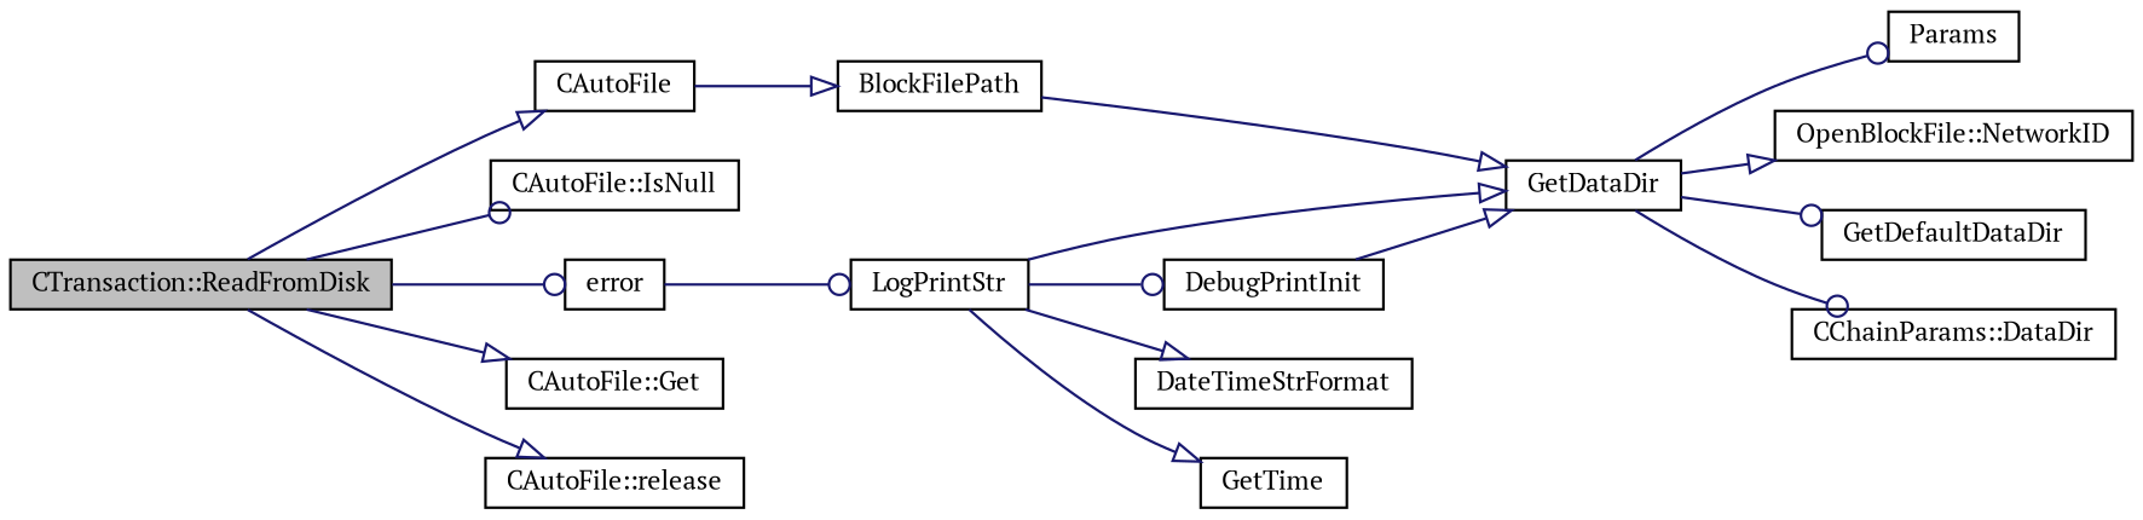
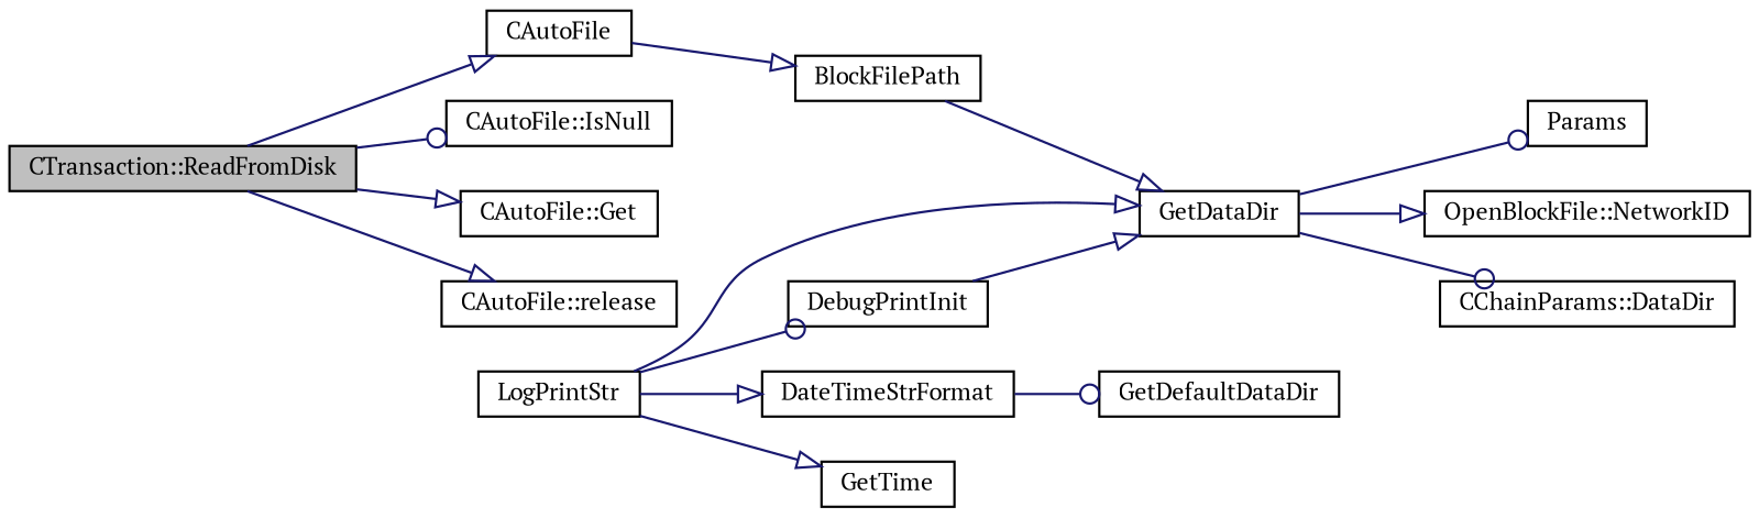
  digraph {
    fontname="PT Serif"
    rankdir=LR
    node [color=black fillcolor=white fontname="PT Serif" fontsize=10 shape=record style=filled]
    edge [arrowhead=onormal color=midnightblue fontname="PT Serif" fontsize=10 labelfontname=Helvetica labelfontsize=10 style=solid]
    n1 [fillcolor=grey75 fontcolor=black height=0.2 label="CTransaction::ReadFromDisk" width=0.4]
    n2 [height=0.2 label=CAutoFile width=0.4]
    n3 [height=0.2 label="CAutoFile::IsNull" width=0.4]
-   n4 [height=0.2 label=error width=0.4]
    n5 [height=0.2 label="CAutoFile::Get" width=0.4]
    n6 [height=0.2 label="CAutoFile::release" width=0.4]
    n7 [height=0.2 label=BlockFilePath width=0.4]
    n8 [height=0.2 label=LogPrintStr width=0.4]
    n9 [height=0.2 label=GetDataDir width=0.4]
    n10 [height=0.2 label=Params width=0.4]
    n11 [height=0.2 label="OpenBlockFile::NetworkID" width=0.4]
    n12 [height=0.2 label=GetDefaultDataDir width=0.4]
    n13 [height=0.2 label="CChainParams::DataDir" width=0.4]
    n14 [height=0.2 label=DebugPrintInit width=0.4]
    n15 [height=0.2 label=DateTimeStrFormat width=0.4]
    n16 [height=0.2 label=GetTime width=0.4]
    n1 -> n2
    n1 -> n3 [arrowhead=odot]
-   n1 -> n4 [arrowhead=odot]
    n1 -> n5
    n1 -> n6
    n2 -> n7
-   n4 -> n8 [arrowhead=odot]
    n7 -> n9
    n8 -> n9
    n8 -> n14 [arrowhead=odot]
    n8 -> n15
    n8 -> n16
    n9 -> n10 [arrowhead=odot]
    n9 -> n11
-   n9 -> n12 [arrowhead=odot]
+   n15 -> n12 [arrowhead=odot]
    n9 -> n13 [arrowhead=odot]
    n14 -> n9
  }
